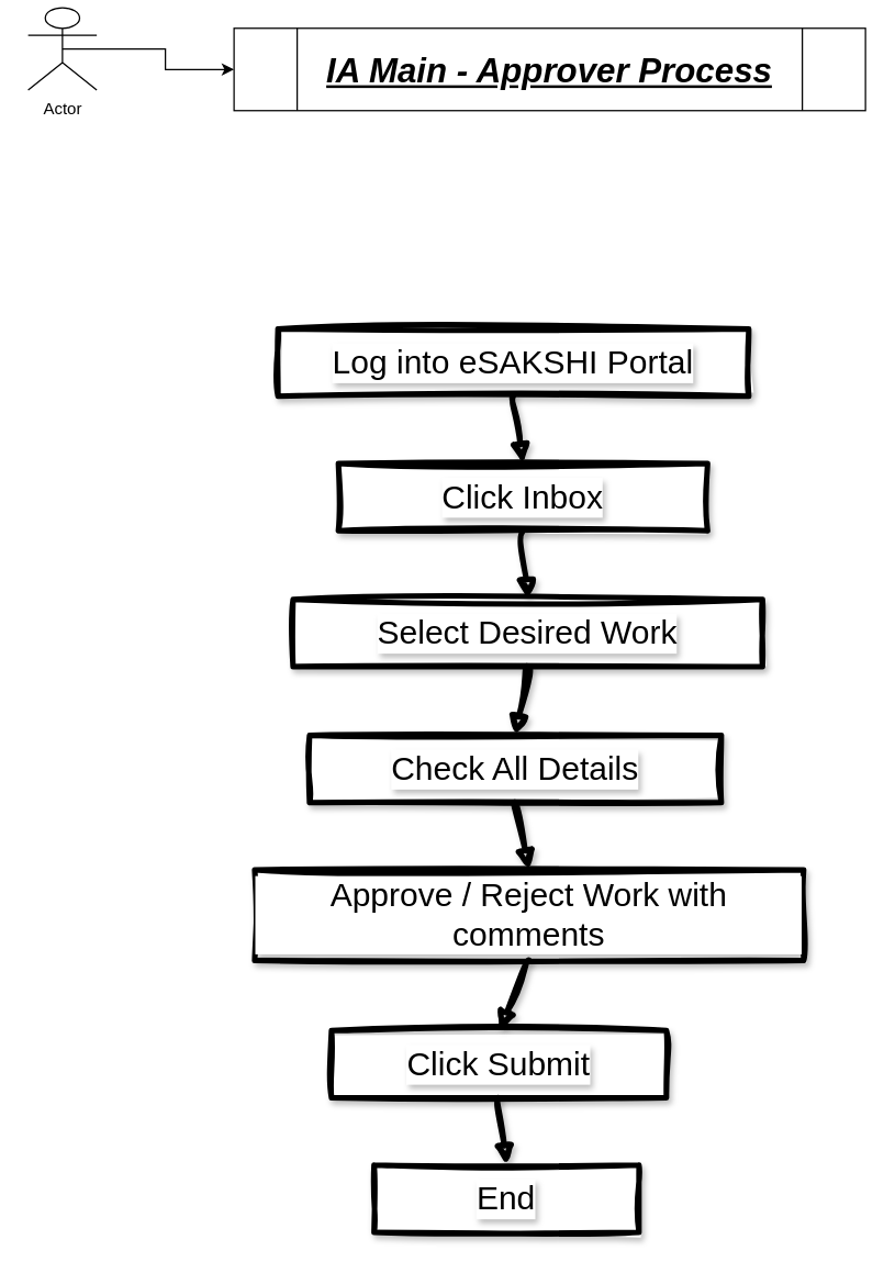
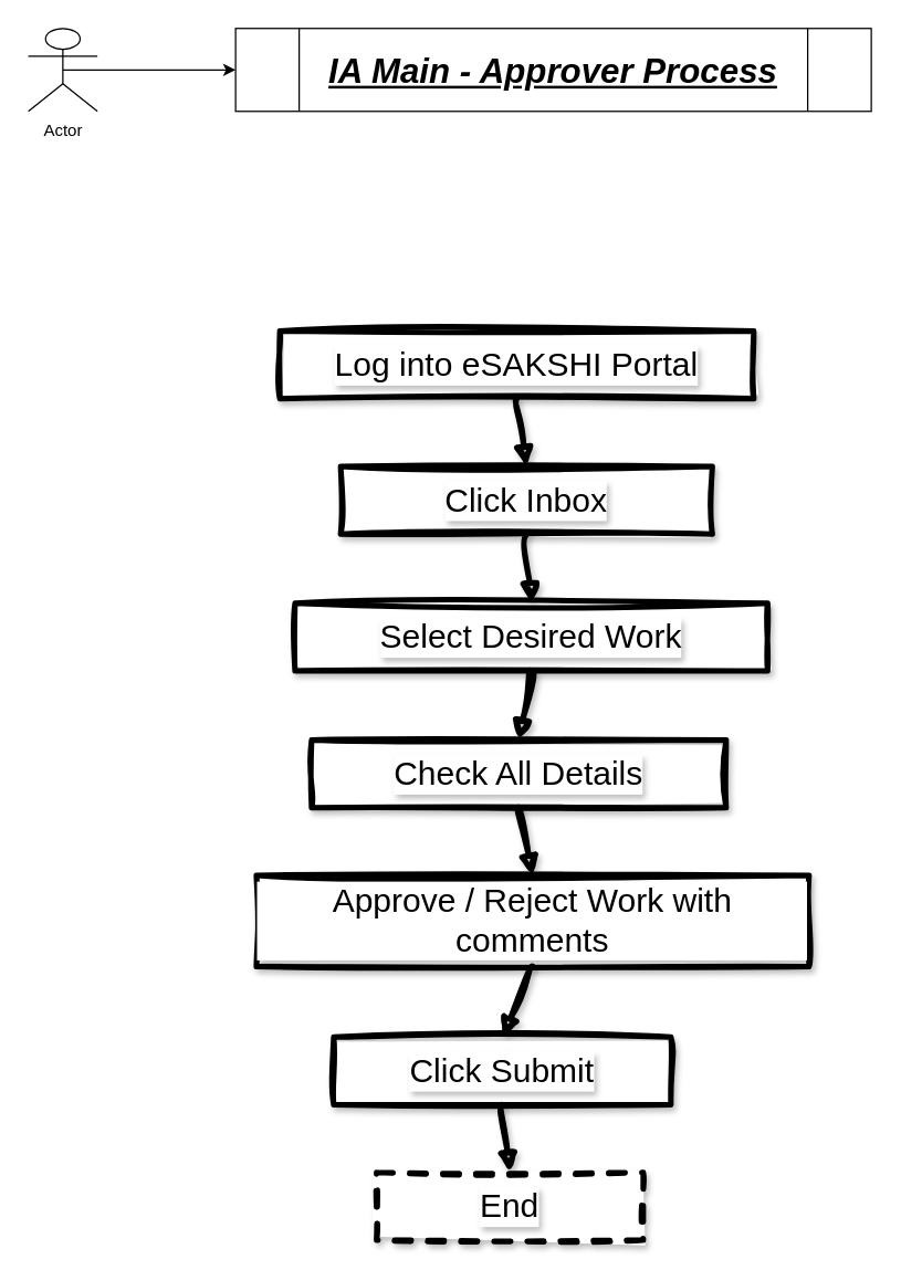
  <mxCell id="0" />
  <mxCell id="1" parent="0" />
  <mxCell id="2" value="Log into eSAKSHI Portal" style="whiteSpace=wrap;strokeWidth=4;shadow=1;sketch=1;curveFitting=1;jiggle=2;labelBackgroundColor=default;labelBorderColor=none;textShadow=1;fontSize=24;" vertex="1" parent="1"><mxGeometry x="202" y="239" width="343" height="49" as="geometry" /></mxCell>
  <mxCell id="3" value="Click Inbox" style="whiteSpace=wrap;strokeWidth=4;shadow=1;sketch=1;curveFitting=1;jiggle=2;labelBackgroundColor=default;labelBorderColor=none;textShadow=1;fontSize=24;" vertex="1" parent="1"><mxGeometry x="246" y="337" width="269" height="49" as="geometry" /></mxCell>
  <mxCell id="4" value="Select Desired Work" style="whiteSpace=wrap;strokeWidth=4;shadow=1;sketch=1;curveFitting=1;jiggle=2;labelBackgroundColor=default;labelBorderColor=none;textShadow=1;fontSize=24;" vertex="1" parent="1"><mxGeometry x="213" y="436" width="342" height="49" as="geometry" /></mxCell>
  <mxCell id="5" value="Check All Details" style="whiteSpace=wrap;strokeWidth=4;shadow=1;sketch=1;curveFitting=1;jiggle=2;labelBackgroundColor=default;labelBorderColor=none;textShadow=1;fontSize=24;" vertex="1" parent="1"><mxGeometry x="225" y="535" width="300" height="49" as="geometry" /></mxCell>
  <mxCell id="6" value="Approve / Reject Work with comments" style="whiteSpace=wrap;strokeWidth=4;shadow=1;sketch=1;curveFitting=1;jiggle=2;labelBackgroundColor=default;labelBorderColor=none;textShadow=1;fontSize=24;" vertex="1" parent="1"><mxGeometry x="185" y="633" width="400" height="66" as="geometry" /></mxCell>
  <mxCell id="7" value="Click Submit" style="whiteSpace=wrap;strokeWidth=4;shadow=1;sketch=1;curveFitting=1;jiggle=2;labelBackgroundColor=default;labelBorderColor=none;textShadow=1;fontSize=24;" vertex="1" parent="1"><mxGeometry x="241" y="750" width="244" height="49" as="geometry" /></mxCell>
- <mxCell id="8" value="End" style="whiteSpace=wrap;strokeWidth=4;shadow=1;sketch=1;curveFitting=1;jiggle=2;labelBackgroundColor=default;labelBorderColor=none;textShadow=1;fontSize=24;" vertex="1" parent="1"><mxGeometry x="272" y="848" width="193" height="49" as="geometry" /></mxCell>
+ <mxCell id="8" value="End" style="whiteSpace=wrap;strokeWidth=4;shadow=1;sketch=1;curveFitting=1;jiggle=2;labelBackgroundColor=default;labelBorderColor=none;textShadow=1;fontSize=24;dashed=1;" vertex="1" parent="1"><mxGeometry x="272" y="848" width="193" height="49" as="geometry" /></mxCell>
  <mxCell id="9" value="" style="curved=1;startArrow=none;endArrow=block;exitX=0.5;exitY=0.99;entryX=0.5;entryY=0.01;rounded=0;strokeWidth=4;shadow=1;sketch=1;curveFitting=1;jiggle=2;labelBackgroundColor=default;labelBorderColor=none;textShadow=1;fontSize=24;" edge="1" parent="1" source="2" target="3"><mxGeometry relative="1" as="geometry"><Array as="points" /></mxGeometry></mxCell>
  <mxCell id="10" value="" style="curved=1;startArrow=none;endArrow=block;exitX=0.5;exitY=1;entryX=0.5;entryY=0;rounded=0;strokeWidth=4;shadow=1;sketch=1;curveFitting=1;jiggle=2;labelBackgroundColor=default;labelBorderColor=none;textShadow=1;fontSize=24;" edge="1" parent="1" source="3" target="4"><mxGeometry relative="1" as="geometry"><Array as="points" /></mxGeometry></mxCell>
  <mxCell id="11" value="" style="curved=1;startArrow=none;endArrow=block;exitX=0.5;exitY=0.99;entryX=0.5;entryY=-0.01;rounded=0;strokeWidth=4;shadow=1;sketch=1;curveFitting=1;jiggle=2;labelBackgroundColor=default;labelBorderColor=none;textShadow=1;fontSize=24;" edge="1" parent="1" source="4" target="5"><mxGeometry relative="1" as="geometry"><Array as="points" /></mxGeometry></mxCell>
  <mxCell id="12" value="" style="curved=1;startArrow=none;endArrow=block;exitX=0.5;exitY=0.99;entryX=0.5;entryY=0.01;rounded=0;strokeWidth=4;shadow=1;sketch=1;curveFitting=1;jiggle=2;labelBackgroundColor=default;labelBorderColor=none;textShadow=1;fontSize=24;" edge="1" parent="1" source="5" target="6"><mxGeometry relative="1" as="geometry"><Array as="points" /></mxGeometry></mxCell>
  <mxCell id="13" value="" style="curved=1;startArrow=none;endArrow=block;exitX=0.5;exitY=1.01;entryX=0.5;entryY=-0.01;rounded=0;strokeWidth=4;shadow=1;sketch=1;curveFitting=1;jiggle=2;labelBackgroundColor=default;labelBorderColor=none;textShadow=1;fontSize=24;" edge="1" parent="1" source="6" target="7"><mxGeometry relative="1" as="geometry"><Array as="points" /></mxGeometry></mxCell>
  <mxCell id="14" value="" style="curved=1;startArrow=none;endArrow=block;exitX=0.5;exitY=0.99;entryX=0.5;entryY=0.01;rounded=0;strokeWidth=4;shadow=1;sketch=1;curveFitting=1;jiggle=2;labelBackgroundColor=default;labelBorderColor=none;textShadow=1;fontSize=24;" edge="1" parent="1" source="7" target="8"><mxGeometry relative="1" as="geometry"><Array as="points" /></mxGeometry></mxCell>
- <mxCell id="15" value="Actor" style="shape=umlActor;verticalLabelPosition=bottom;verticalAlign=top;html=1;outlineConnect=0;" vertex="1" parent="1"><mxGeometry x="20" y="5" width="50" height="60" as="geometry" /></mxCell>
+ <mxCell id="15" value="Actor" style="shape=umlActor;verticalLabelPosition=bottom;verticalAlign=top;html=1;outlineConnect=0;" vertex="1" parent="1"><mxGeometry x="20" y="20" width="50" height="60" as="geometry" /></mxCell>
  <mxCell id="16" value="&lt;font style=&quot;font-size: 25px;&quot;&gt;&lt;b&gt;&lt;i&gt;&lt;u&gt;IA Main - Approver Process&lt;/u&gt;&lt;/i&gt;&lt;/b&gt;&lt;/font&gt;" style="shape=process;whiteSpace=wrap;html=1;backgroundOutline=1;" vertex="1" parent="1"><mxGeometry x="170" y="20" width="460" height="60" as="geometry" /></mxCell>
  <mxCell id="17" style="edgeStyle=orthogonalEdgeStyle;rounded=0;orthogonalLoop=1;jettySize=auto;html=1;exitX=0.5;exitY=0.5;exitDx=0;exitDy=0;exitPerimeter=0;entryX=0;entryY=0.5;entryDx=0;entryDy=0;fontSize=17;" edge="1" parent="1" source="15" target="16"><mxGeometry relative="1" as="geometry" /></mxCell>
